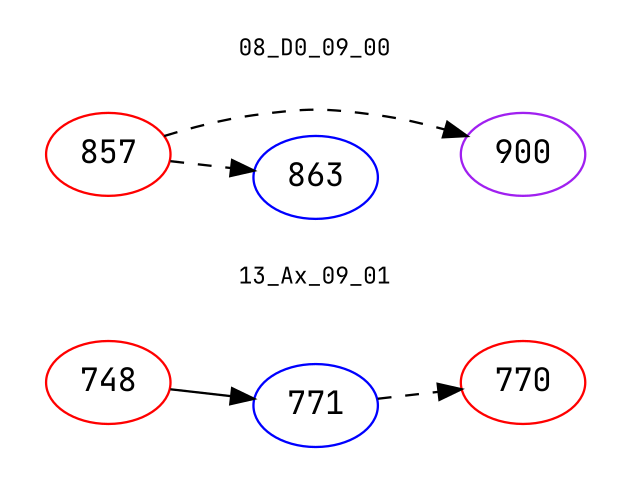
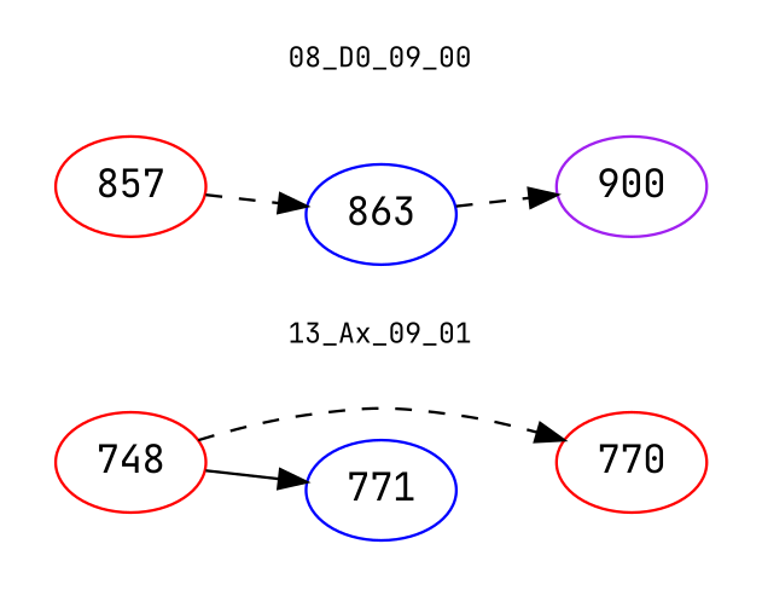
  digraph {
    fontname="JetBrains Mono"
    rankdir=LR
    node [color=red fontname="JetBrains Mono"]
    edge [color=black fontname="JetBrains Mono" style=dashed]
    n1 [color=blue label=771]
    n2 [label=748]
    n3 [label=770]
    n4 [color=blue label=863]
    n5 [label=857]
    n6 [color=purple label=900]
    subgraph cluster_1 {
      color=white
      fontsize=10
      label="13_Ax_09_01"
      n1
      n2
      n3
    }
    subgraph cluster_2 {
      color=white
      fontsize=10
      label="08_D0_09_00"
      n4
      n5
      n6
    }
    n2 -> n1 [style=solid]
-   n1 -> n3
+   n2 -> n3
    n5 -> n4
-   n5 -> n6
+   n4 -> n6
  }
